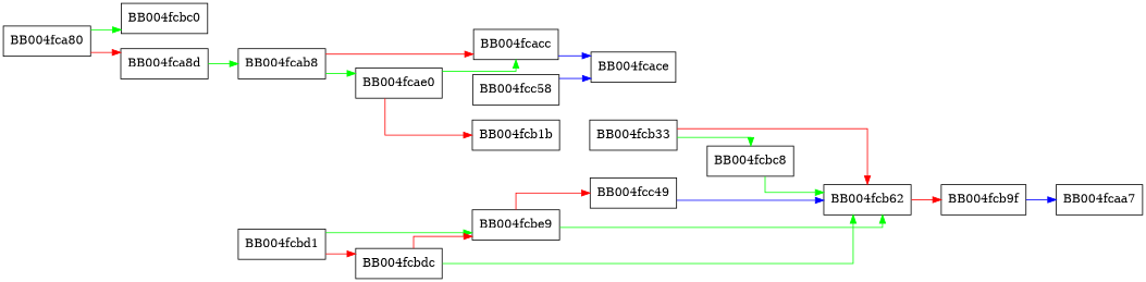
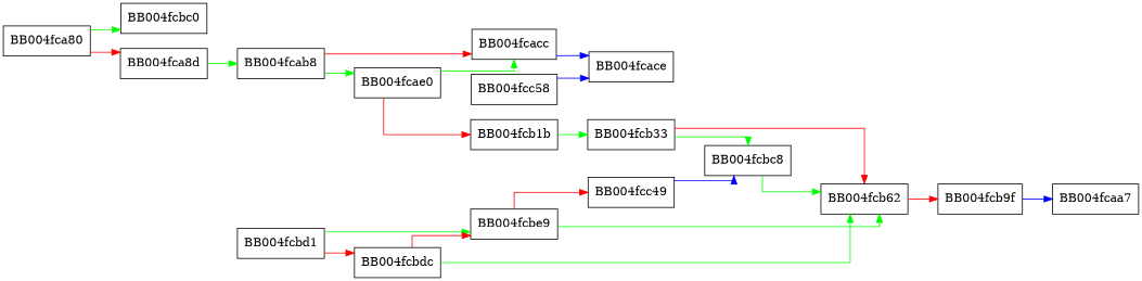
  digraph {
    rankdir=LR
    splines=ortho
    node [shape=box]
    edge [color=green]
    BB004fca80
    BB004fcbc0
    BB004fca8d
    BB004fcab8
    BB004fcae0
    BB004fcacc
    BB004fcb1b
    BB004fcace
    BB004fcb33
    BB004fcbc8
    BB004fcb62
    BB004fcb9f
    BB004fcbd1
    BB004fcbe9
    BB004fcbdc
    BB004fcc58
    BB004fcaa7
    BB004fcc49
    BB004fca80 -> BB004fcbc0
    BB004fca80 -> BB004fca8d [color=red]
    BB004fca8d -> BB004fcab8
    BB004fcab8 -> BB004fcae0
    BB004fcab8 -> BB004fcacc [color=red]
    BB004fcae0 -> BB004fcacc
    BB004fcae0 -> BB004fcb1b [color=red]
    BB004fcacc -> BB004fcace [color=blue]
+   BB004fcb1b -> BB004fcb33
    BB004fcb33 -> BB004fcbc8
    BB004fcb33 -> BB004fcb62 [color=red]
    BB004fcbc8 -> BB004fcb62
    BB004fcb62 -> BB004fcb9f [color=red]
    BB004fcb9f -> BB004fcaa7 [color=blue]
    BB004fcbd1 -> BB004fcbe9
    BB004fcbd1 -> BB004fcbdc [color=red]
    BB004fcbe9 -> BB004fcb62
    BB004fcbe9 -> BB004fcc49 [color=red]
    BB004fcbdc -> BB004fcb62
    BB004fcbdc -> BB004fcbe9 [color=red]
    BB004fcc58 -> BB004fcace [color=blue]
-   BB004fcc49 -> BB004fcb62 [color=blue]
+   BB004fcc49 -> BB004fcbc8 [color=blue]
  }
